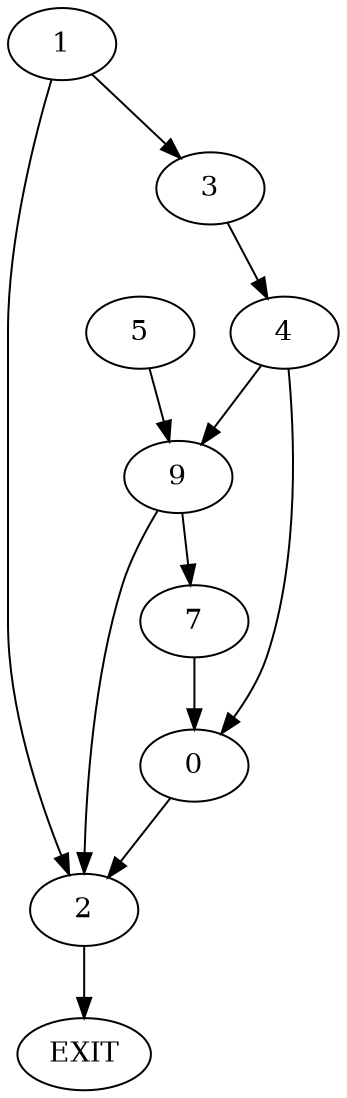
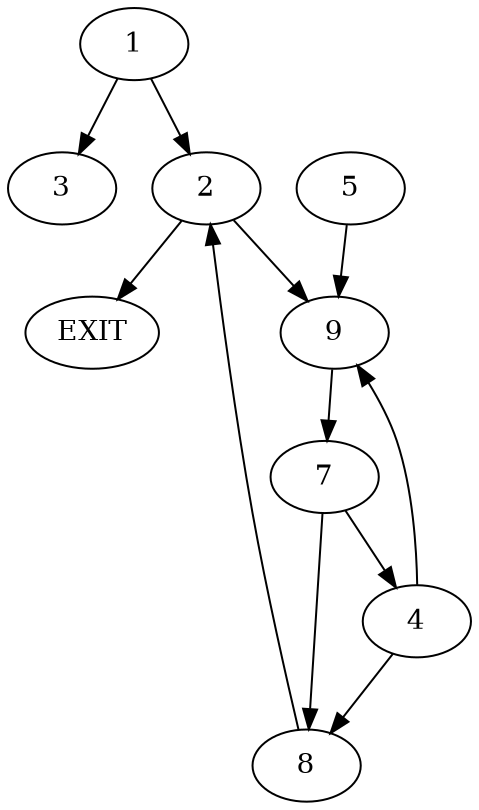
  digraph {
    1
    2
    3
    n4 [label=EXIT]
    4
    n6 [label=9]
-   8 [label=0]
+   8
    5
    7
    1 -> 2
    1 -> 3
    2 -> n4
-   3 -> 4
+   7 -> 4
    4 -> n6
    4 -> 8
-   n6 -> 2
+   2 -> n6
    n6 -> 7
    8 -> 2
    5 -> n6
    7 -> 8
  }
